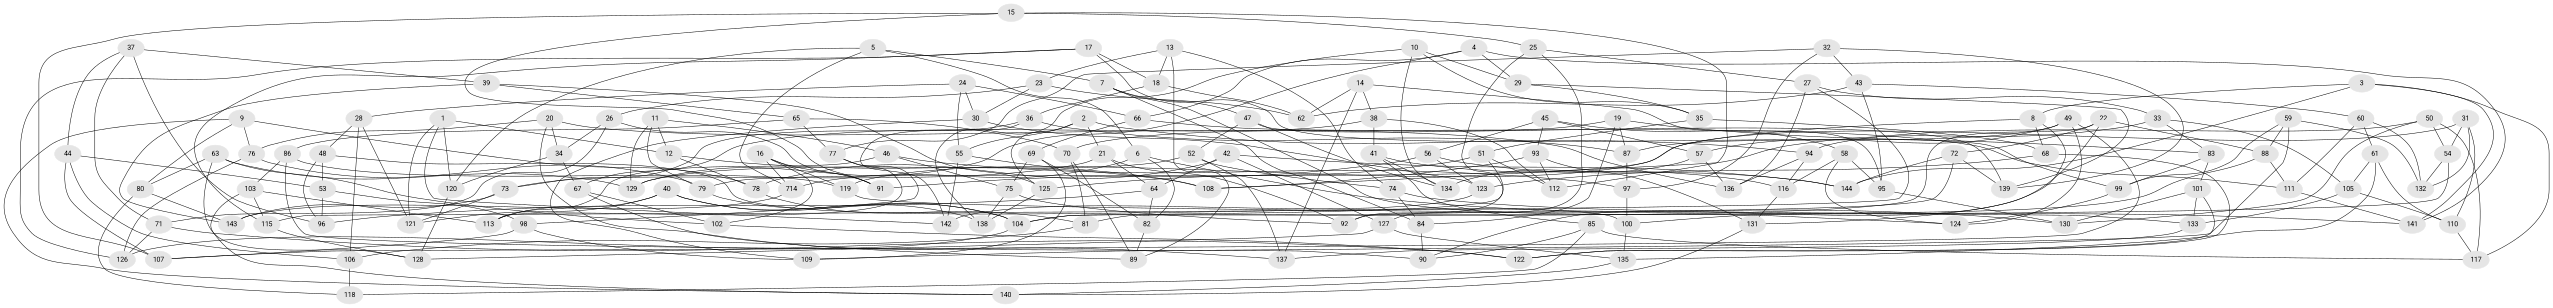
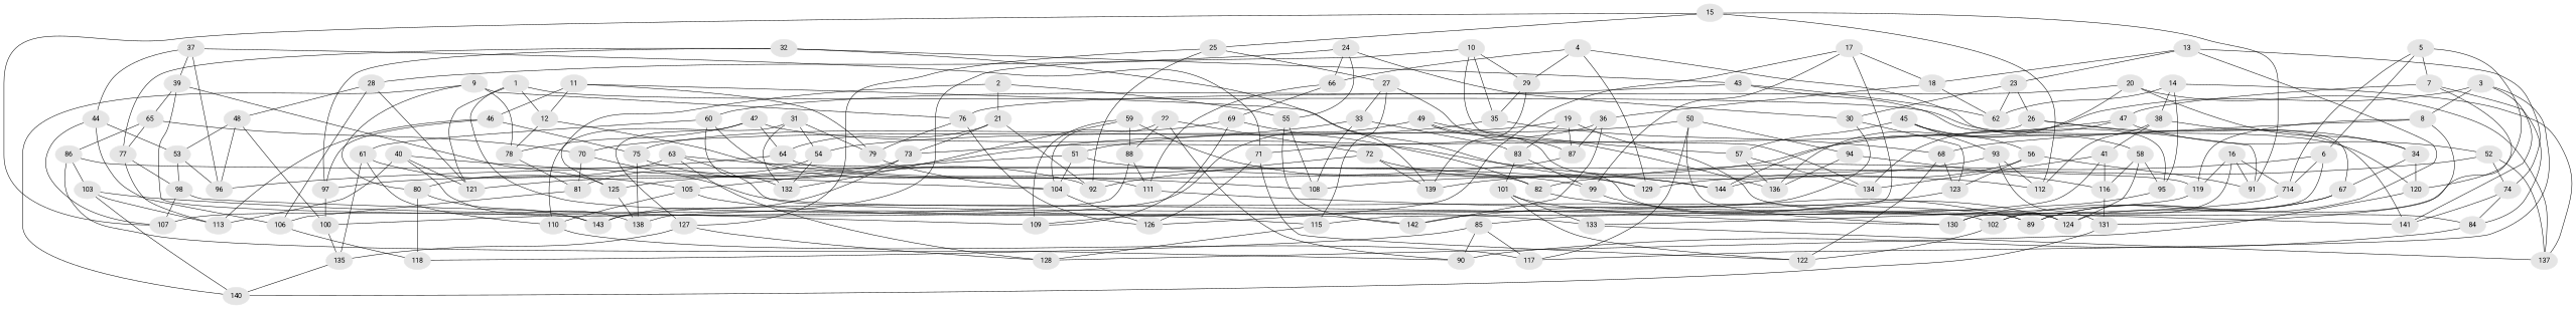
  graph {
    fontname=Roboto
    node [color=gray90 fontname=Roboto style=filled]
    edge [fontname=Roboto]
    1
    12
    120
    121
    142
    78
    108
    128
    2
    21
    55
    94
    125
    64
    73
    92
    136
    116
    138
    3
    8
    117
    141
    144
    68
    119
    131
    4
    29
    66
    129
    35
    139
    111
    69
    5
    6
    7
    n39 [label=714]
    82
    130
    47
    84
    124
    143
    89
    134
    52
    90
    123
    122
    133
    140
    9
    76
    80
    79
    126
    81
    118
    10
    51
    11
    46
    97
    113
    75
    104
    13
    18
    23
    74
    62
    36
    26
    30
    14
    38
    95
    137
    112
    67
    41
    15
    25
    91
    107
    27
    127
    16
    102
    17
    99
    115
    87
    19
    70
    83
    101
    20
    34
    96
    22
    72
    88
    100
    71
    109
    24
    28
    48
    106
    33
    135
    105
    53
    31
    54
    110
    132
    32
    43
    77
    60
    98
    37
    39
    44
    65
    85
    86
    40
    42
    61
    45
    56
    57
    58
    93
    49
    50
    59
    63
    103
    1 -- 12
    1 -- 120
    1 -- 121
    1 -- 142
    12 -- 78
    12 -- 108
    120 -- 128
    78 -- 81
    2 -- 21
    2 -- 55
-   2 -- 94
    2 -- 125
    21 -- 64
    21 -- 73
    21 -- 92
    55 -- 142
    55 -- 108
    94 -- 136
    94 -- 116
    125 -- 138
    64 -- 82
    64 -- 96
    73 -- 121
    73 -- 143
    116 -- 131
    3 -- 8
    3 -- 117
    3 -- 141
    3 -- 144
    8 -- 68
    8 -- 119
    8 -- 131
    68 -- 123
    68 -- 122
    119 -- 133
    131 -- 140
    4 -- 141
    4 -- 29
    4 -- 66
    4 -- 129
    29 -- 35
    29 -- 139
    66 -- 111
    66 -- 69
    35 -- 68
    35 -- 51
    111 -- 141
    69 -- 82
    69 -- 75
    69 -- 109
    5 -- 120
    5 -- 6
    5 -- 7
    5 -- n39
    6 -- n39
    6 -- 82
    6 -- 130
    7 -- 47
    7 -- 84
    7 -- 124
    n39 -- 143
    82 -- 89
    47 -- 139
    47 -- 134
    47 -- 52
    84 -- 90
    52 -- 129
    52 -- 74
    52 -- 137
    123 -- 142
    133 -- 137
    9 -- 78
    9 -- 140
    9 -- 76
    9 -- 80
    76 -- 79
    76 -- 126
    80 -- 143
    80 -- 118
    79 -- 104
    81 -- 106
    10 -- 138
    10 -- 29
    10 -- 35
    10 -- 134
    51 -- 125
    51 -- 104
    51 -- 112
    11 -- 12
    11 -- 129
    11 -- 79
    11 -- 46
    46 -- 97
    46 -- 113
    46 -- 75
    97 -- 100
    75 -- 92
    75 -- 138
    104 -- 126
    13 -- 89
    13 -- 18
    13 -- 23
    13 -- 74
    18 -- 62
    18 -- 36
    23 -- 62
    23 -- 26
    23 -- 30
    74 -- 141
    74 -- 84
    36 -- 142
    36 -- 73
    36 -- 87
    26 -- 91
    26 -- 34
    26 -- 71
    30 -- 123
    30 -- 109
    14 -- 62
    14 -- 38
    14 -- 95
    14 -- 137
    38 -- 112
    38 -- 67
    38 -- 41
    95 -- 130
    67 -- 89
    67 -- 102
    41 -- 116
    41 -- 134
    41 -- 85
    15 -- 112
    15 -- 25
    15 -- 91
    15 -- 107
    25 -- 92
    25 -- 27
    25 -- 127
    27 -- 136
    27 -- 115
    27 -- 33
    127 -- 128
    127 -- 135
    16 -- 119
    16 -- n39
    16 -- 91
    16 -- 102
    102 -- 122
    17 -- 126
    17 -- 18
    17 -- 99
    17 -- 115
    99 -- 124
    115 -- 128
    87 -- 97
    19 -- 84
    19 -- 87
    19 -- 70
    19 -- 83
    70 -- 89
    70 -- 81
    83 -- 99
    83 -- 101
    101 -- 130
    101 -- 122
    101 -- 133
    20 -- 136
    20 -- 76
    20 -- 137
    20 -- 34
    34 -- 120
    34 -- 67
    22 -- 90
    22 -- 104
    22 -- 72
    22 -- 88
    72 -- 92
    72 -- 144
    72 -- 139
    88 -- 111
    88 -- 100
    100 -- 135
    71 -- 122
    71 -- 126
    24 -- 55
    24 -- 66
    24 -- 30
    24 -- 28
    28 -- 121
    28 -- 48
    28 -- 106
    48 -- 96
    48 -- 100
    48 -- 53
    106 -- 118
    33 -- 108
    33 -- 83
    33 -- 105
    135 -- 140
    105 -- 133
    105 -- 110
    53 -- 96
    53 -- 98
    31 -- 79
    31 -- 54
    31 -- 110
    31 -- 132
    54 -- 81
    54 -- 132
    110 -- 117
    32 -- 139
    32 -- 97
    32 -- 43
    32 -- 77
    43 -- 62
    43 -- 95
    43 -- 60
    77 -- 113
    77 -- 98
    60 -- 111
    60 -- 132
    60 -- 61
    98 -- 107
    98 -- 109
    37 -- 96
    37 -- 71
    37 -- 39
    37 -- 44
    39 -- 125
    39 -- 143
    39 -- 65
    44 -- 107
    44 -- 106
    44 -- 53
    65 -- 70
    65 -- 77
    65 -- 86
    85 -- 117
    85 -- 90
    85 -- 118
    86 -- 119
    86 -- 90
    86 -- 103
    40 -- 121
    40 -- 138
    40 -- 113
    40 -- 104
    42 -- 78
    42 -- 64
    42 -- 144
    42 -- 127
    61 -- 135
    61 -- 105
    61 -- 110
    45 -- 56
    45 -- 57
    45 -- 58
    45 -- 93
    56 -- 144
    56 -- 123
    56 -- 91
    57 -- 136
    57 -- 134
    58 -- 116
    58 -- 124
    58 -- 95
    93 -- 108
    93 -- 131
    93 -- 112
    49 -- 124
    49 -- 107
    49 -- 87
    49 -- 57
    50 -- 94
    50 -- 117
    50 -- 130
    50 -- 54
    59 -- 99
    59 -- 88
    59 -- 109
    59 -- 132
    63 -- 128
    63 -- 129
    63 -- 80
    63 -- 102
    103 -- 140
    103 -- 113
    103 -- 115
  }
